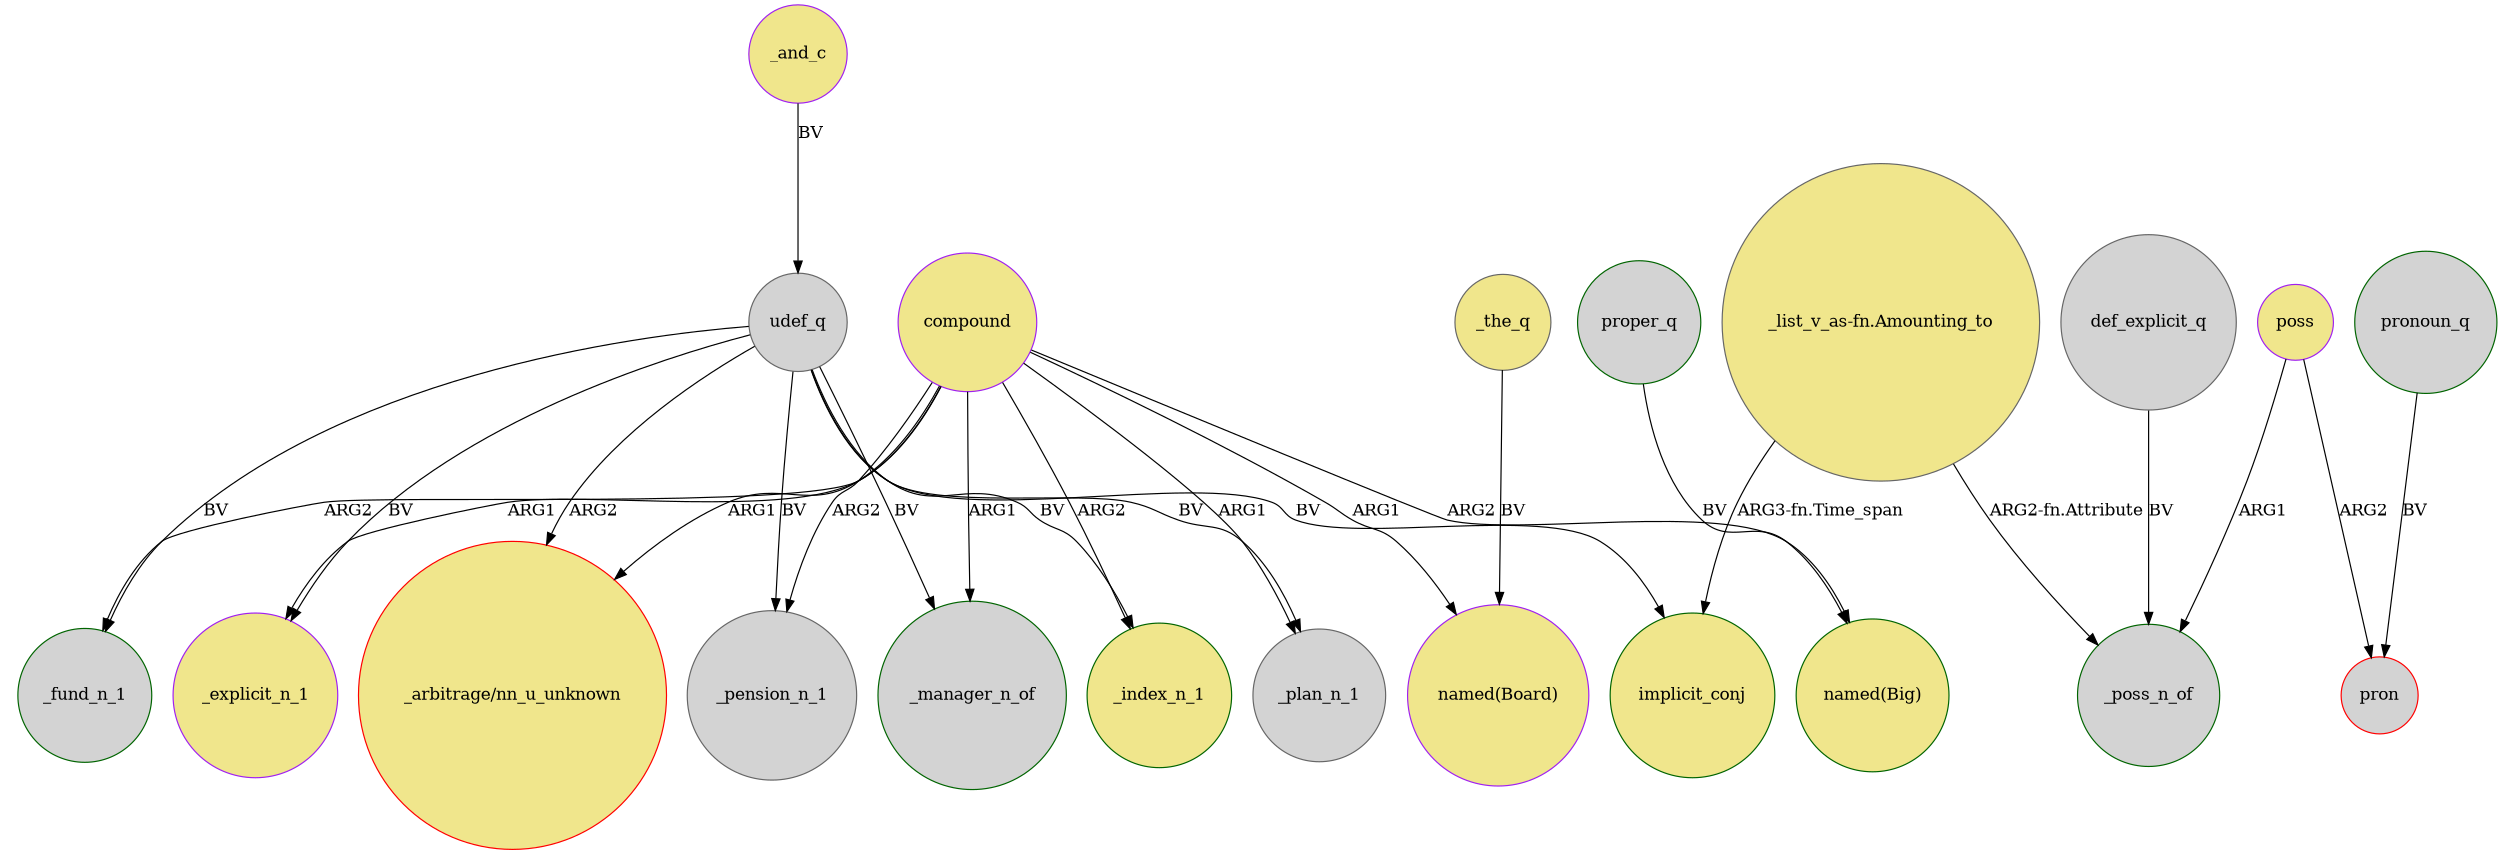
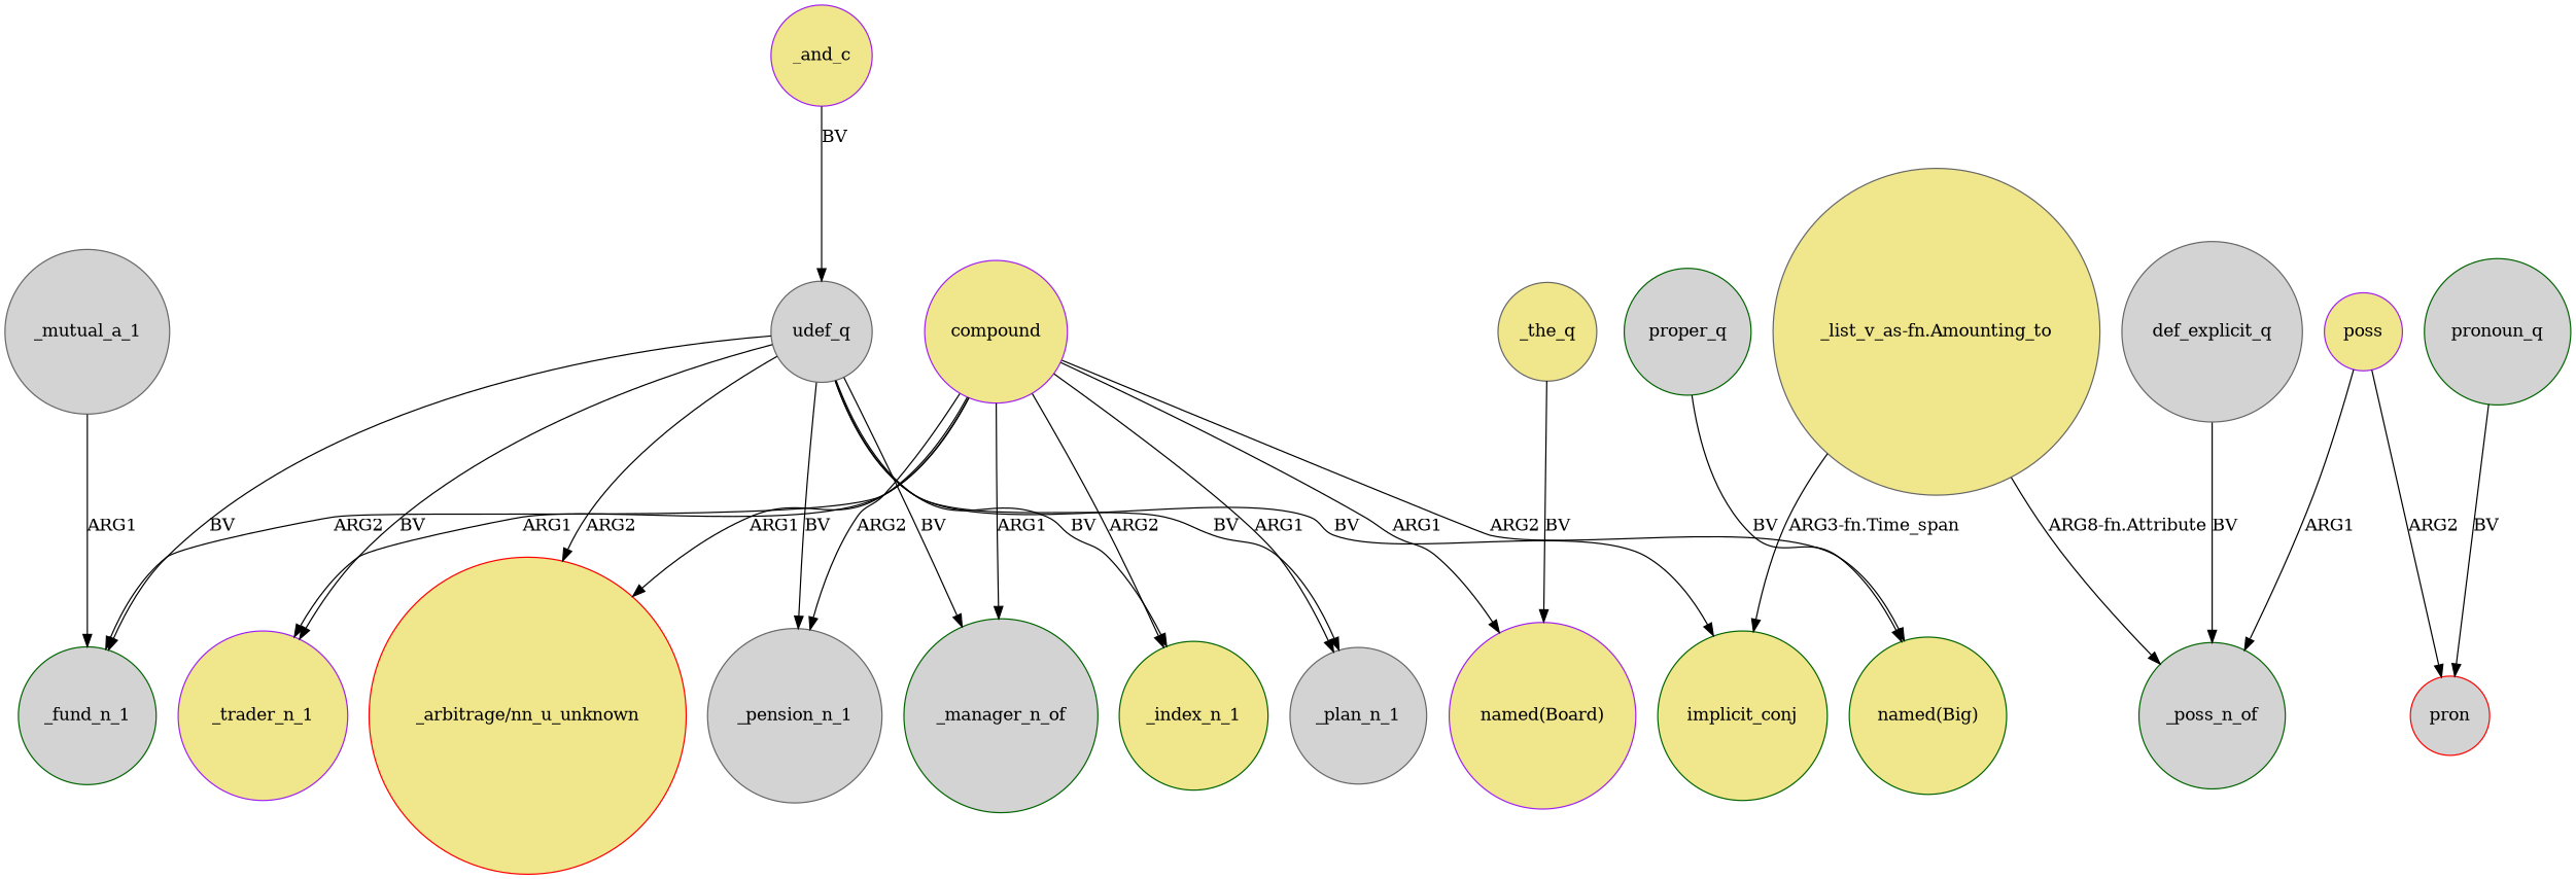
  digraph {
    node [color=darkgreen fillcolor=khaki shape=circle style=filled]
    compound [color=purple]
    _fund_n_1 [fillcolor=lightgrey]
    "named(Board)" [color=purple]
-   _trader_n_1 [color=purple label=_explicit_n_1]
+   _trader_n_1 [color=purple]
    _manager_n_of [fillcolor=lightgrey]
    "named(Big)"
    _index_n_1
    _pension_n_1 [color=gray40 fillcolor=lightgrey]
    _plan_n_1 [color=gray40 fillcolor=lightgrey]
    "_arbitrage/nn_u_unknown" [color=red]
    _the_q [color=gray40]
    "_list_v_as-fn.Amounting_to" [color=gray40]
    n13 [fillcolor=lightgrey label=_poss_n_of]
    implicit_conj
    udef_q [color=gray40 fillcolor=lightgrey]
    _and_c [color=purple]
    pronoun_q [fillcolor=lightgrey]
    pron [color=red fillcolor=lightgrey]
    poss [color=purple]
+   _mutual_a_1 [color=gray40 fillcolor=lightgrey]
    proper_q [fillcolor=lightgrey]
    def_explicit_q [color=gray40 fillcolor=lightgrey]
    compound -> _fund_n_1 [label=ARG2]
    compound -> "named(Board)" [label=ARG1]
    compound -> _trader_n_1 [label=ARG1]
    compound -> _manager_n_of [label=ARG1]
    compound -> "named(Big)" [label=ARG2]
    compound -> _index_n_1 [label=ARG2]
    compound -> _pension_n_1 [label=ARG2]
    compound -> _plan_n_1 [label=ARG1]
    compound -> "_arbitrage/nn_u_unknown" [label=ARG1]
    _the_q -> "named(Board)" [label=BV]
-   "_list_v_as-fn.Amounting_to" -> n13 [label="ARG2-fn.Attribute"]
+   "_list_v_as-fn.Amounting_to" -> n13 [label="ARG8-fn.Attribute"]
    "_list_v_as-fn.Amounting_to" -> implicit_conj [label="ARG3-fn.Time_span"]
    udef_q -> _fund_n_1 [label=BV]
    udef_q -> _trader_n_1 [label=BV]
    udef_q -> _manager_n_of [label=BV]
    udef_q -> _index_n_1 [label=BV]
    udef_q -> _pension_n_1 [label=BV]
    udef_q -> _plan_n_1 [label=BV]
    udef_q -> "_arbitrage/nn_u_unknown" [label=ARG2]
    udef_q -> implicit_conj [label=BV]
    _and_c -> udef_q [label=BV]
    pronoun_q -> pron [label=BV]
    poss -> n13 [label=ARG1]
    poss -> pron [label=ARG2]
+   _mutual_a_1 -> _fund_n_1 [label=ARG1]
    proper_q -> "named(Big)" [label=BV]
    def_explicit_q -> n13 [label=BV]
  }
